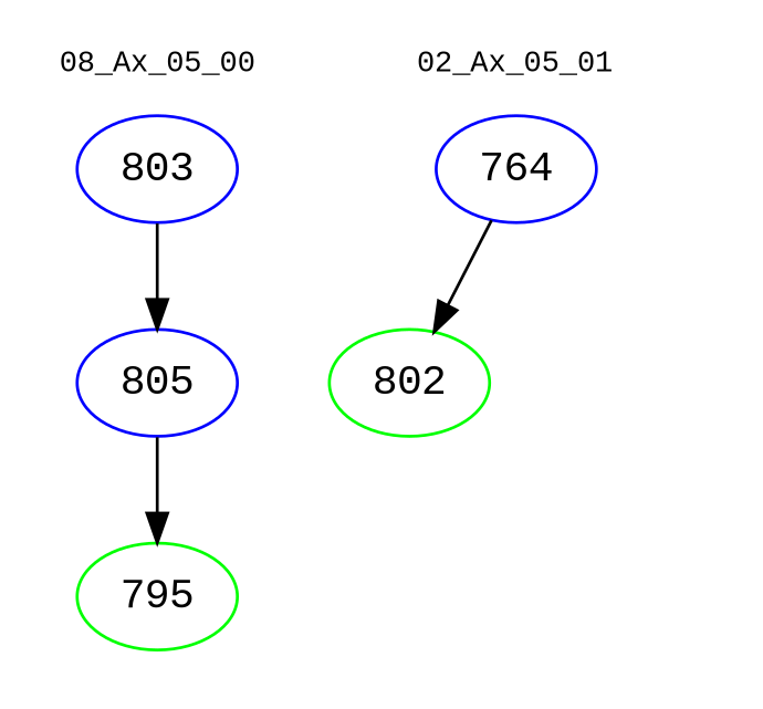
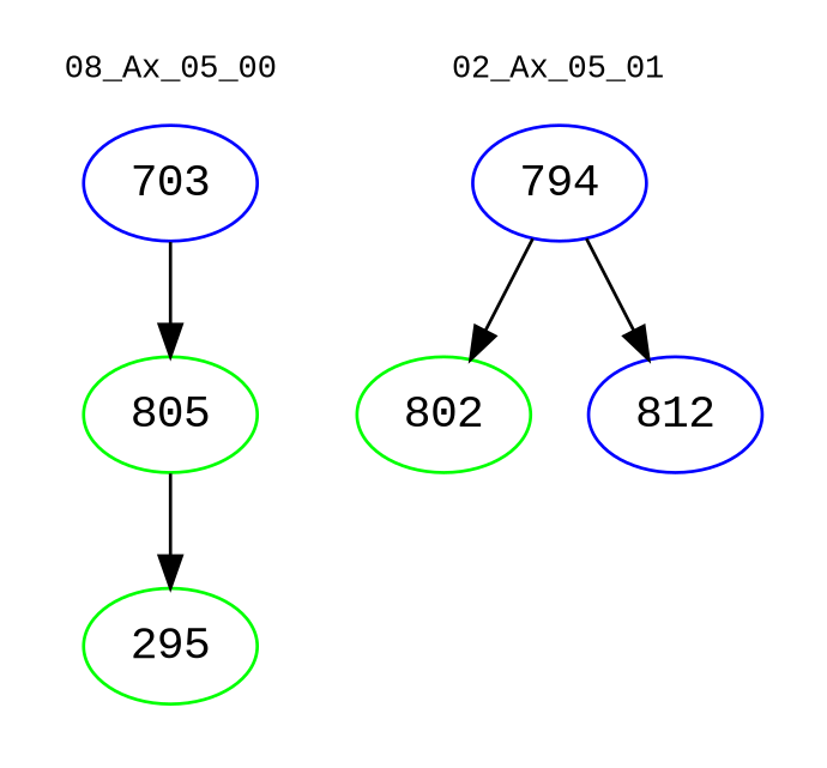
  digraph {
    fontname="Liberation Mono"
    node [color=blue fontname="Liberation Mono"]
    edge [color=black fontname="Liberation Mono"]
-   n1 [label=803]
-   n2 [color=green label=795]
-   n3 [label=805]
-   n4 [label=764]
+   n1 [label=703]
+   n2 [color=green label=295]
+   n3 [color=green label=805]
+   n4 [label=794]
    n5 [color=green label=802]
+   n6 [label=812]
    subgraph cluster_1 {
      color=white
      fontsize=10
      label="08_Ax_05_00"
      n1
      n2
      n3
    }
    subgraph cluster_2 {
      color=white
      fontsize=10
      label="02_Ax_05_01"
      n4
      n5
+     n6
    }
    n1 -> n3
    n3 -> n2
    n4 -> n5
+   n4 -> n6
  }
